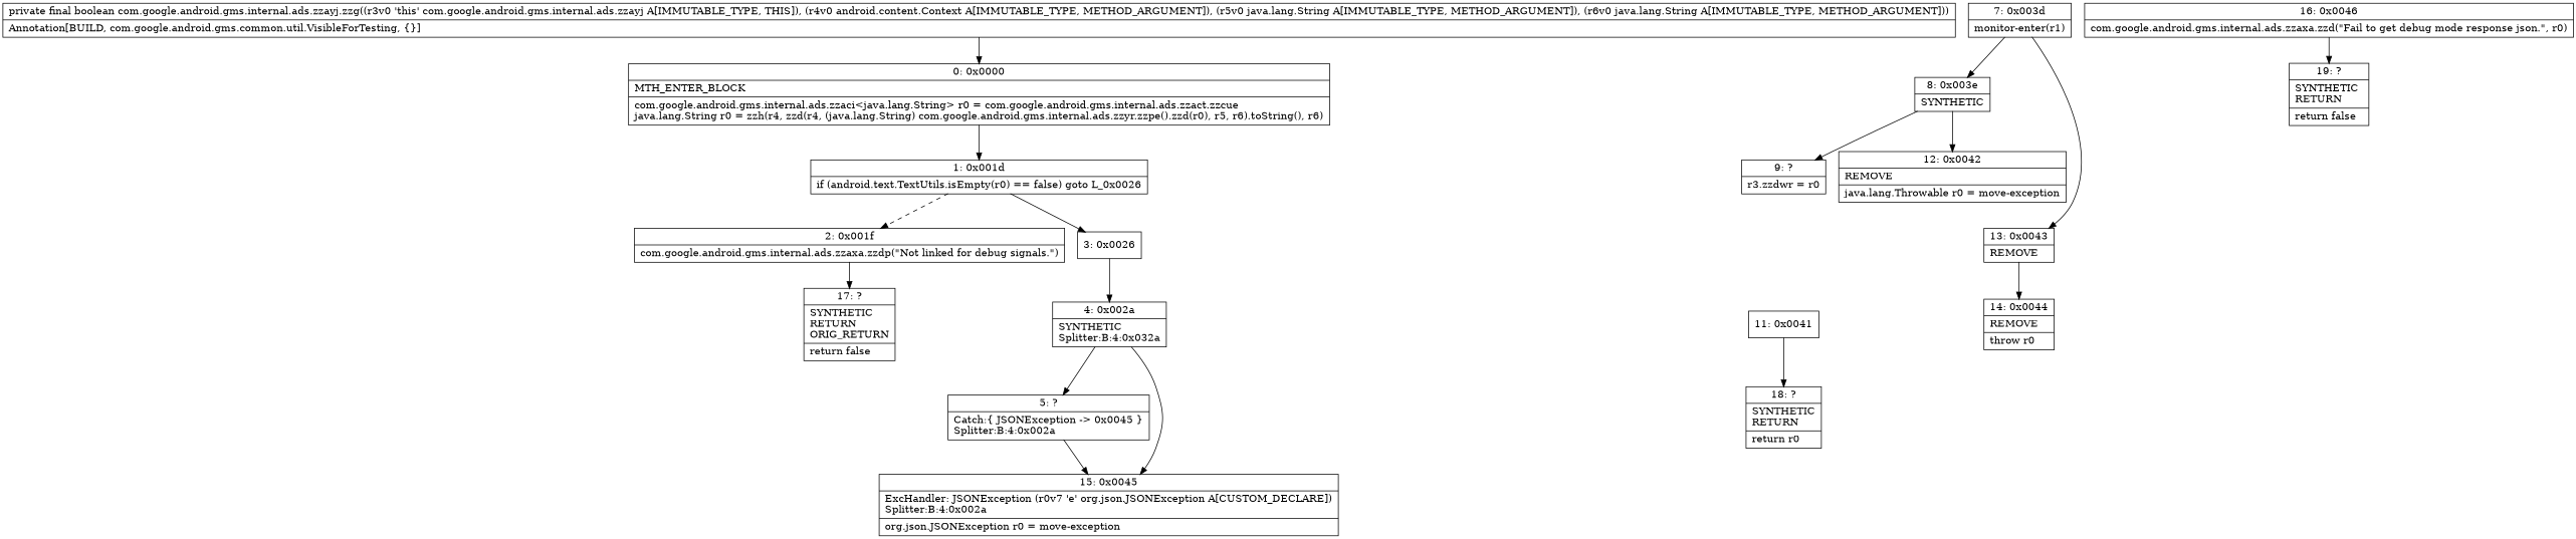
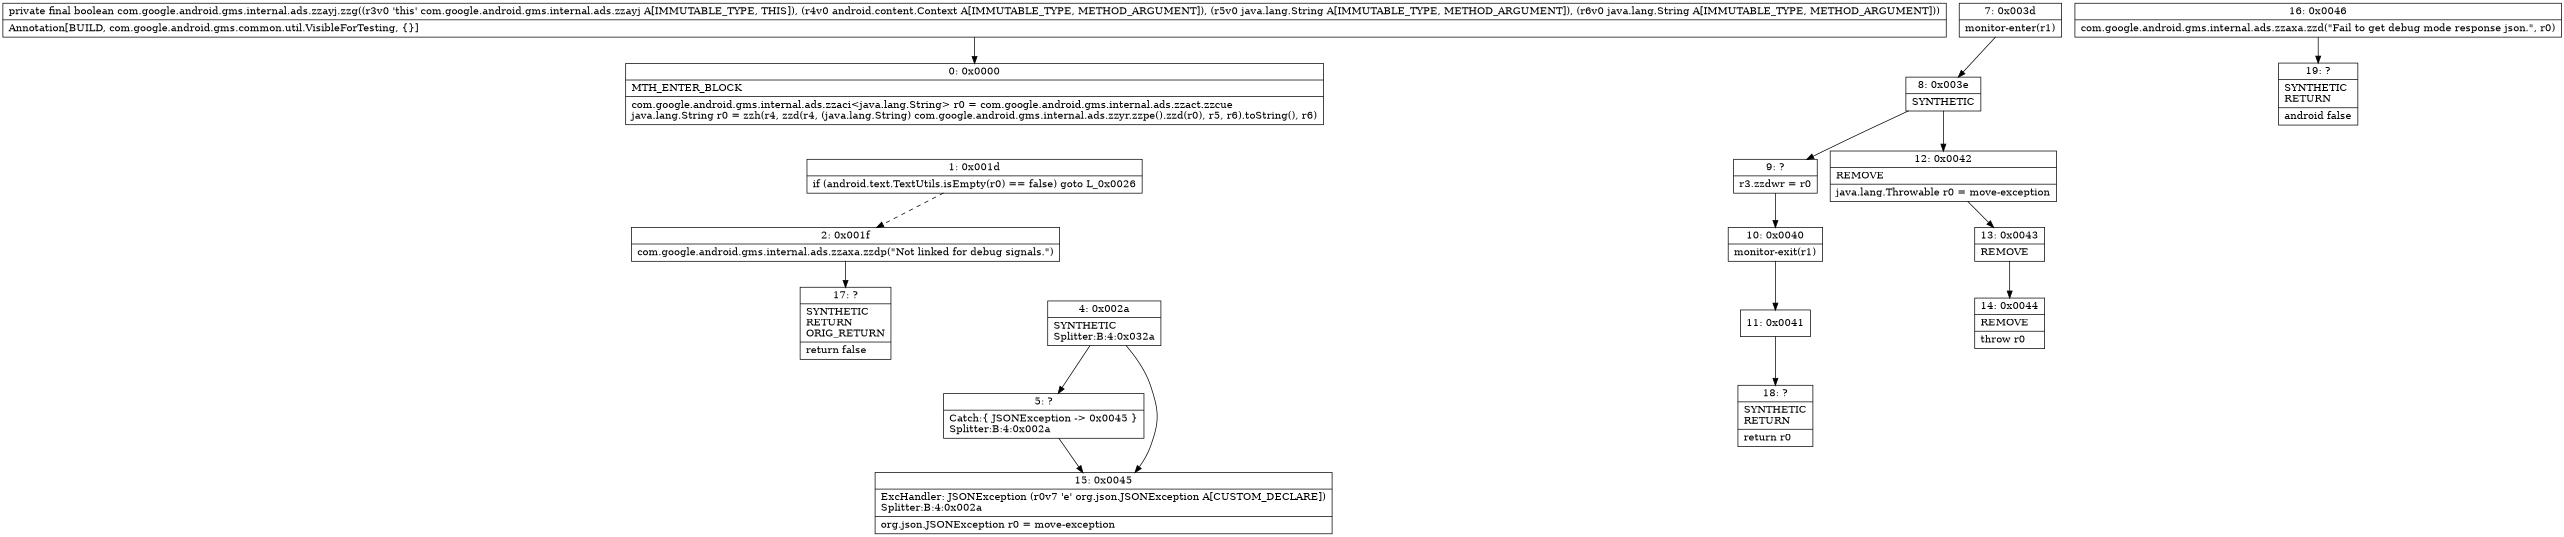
  digraph {
    fontname="DejaVu Serif"
    node [fontname="DejaVu Serif" shape=record]
    edge [fontname="DejaVu Serif"]
    n1 [label="{0\:\ 0x0000|MTH_ENTER_BLOCK\l|com.google.android.gms.internal.ads.zzaci\<java.lang.String\> r0 = com.google.android.gms.internal.ads.zzact.zzcue\ljava.lang.String r0 = zzh(r4, zzd(r4, (java.lang.String) com.google.android.gms.internal.ads.zzyr.zzpe().zzd(r0), r5, r6).toString(), r6)\l}"]
    n2 [label="{1\:\ 0x001d|if (android.text.TextUtils.isEmpty(r0) == false) goto L_0x0026\l}"]
    n3 [label="{2\:\ 0x001f|com.google.android.gms.internal.ads.zzaxa.zzdp(\"Not linked for debug signals.\")\l}"]
-   n4 [label="{3\:\ 0x0026}"]
    n5 [label="{17\:\ ?|SYNTHETIC\lRETURN\lORIG_RETURN\l|return false\l}"]
    n6 [label="{4\:\ 0x002a|SYNTHETIC\lSplitter:B:4:0x032a\l}"]
    n7 [label="{5\:\ ?|Catch:\{ JSONException \-\> 0x0045 \}\lSplitter:B:4:0x002a\l}"]
    n8 [label="{15\:\ 0x0045|ExcHandler: JSONException (r0v7 'e' org.json.JSONException A[CUSTOM_DECLARE])\lSplitter:B:4:0x002a\l|org.json.JSONException r0 = move\-exception\l}"]
    n9 [label="{7\:\ 0x003d|monitor\-enter(r1)\l}"]
    n10 [label="{8\:\ 0x003e|SYNTHETIC\l}"]
    n11 [label="{9\:\ ?|r3.zzdwr = r0\l}"]
    n12 [label="{12\:\ 0x0042|REMOVE\l|java.lang.Throwable r0 = move\-exception\l}"]
+   n13 [label="{10\:\ 0x0040|monitor\-exit(r1)\l}"]
    n14 [label="{13\:\ 0x0043|REMOVE\l}"]
    n15 [label="{11\:\ 0x0041}"]
    n16 [label="{18\:\ ?|SYNTHETIC\lRETURN\l|return r0\l}"]
    n17 [label="{14\:\ 0x0044|REMOVE\l|throw r0\l}"]
    n18 [label="{16\:\ 0x0046|com.google.android.gms.internal.ads.zzaxa.zzd(\"Fail to get debug mode response json.\", r0)\l}"]
-   n19 [label="{19\:\ ?|SYNTHETIC\lRETURN\l|return false\l}"]
+   n19 [label="{19\:\ ?|SYNTHETIC\lRETURN\l|android false\l}"]
    n20 [label="{private final boolean com.google.android.gms.internal.ads.zzayj.zzg((r3v0 'this' com.google.android.gms.internal.ads.zzayj A[IMMUTABLE_TYPE, THIS]), (r4v0 android.content.Context A[IMMUTABLE_TYPE, METHOD_ARGUMENT]), (r5v0 java.lang.String A[IMMUTABLE_TYPE, METHOD_ARGUMENT]), (r6v0 java.lang.String A[IMMUTABLE_TYPE, METHOD_ARGUMENT]))  | Annotation[BUILD, com.google.android.gms.common.util.VisibleForTesting, \{\}]\l}"]
-   n1 -> n2
    n2 -> n3 [style=dashed]
-   n2 -> n4
    n3 -> n5
-   n4 -> n6
    n6 -> n7
    n6 -> n8
    n7 -> n8
    n9 -> n10
    n10 -> n11
    n10 -> n12
-   n9 -> n14
+   n11 -> n13
+   n12 -> n14
+   n13 -> n15
    n14 -> n17
    n15 -> n16
    n18 -> n19
    n20 -> n1
  }
